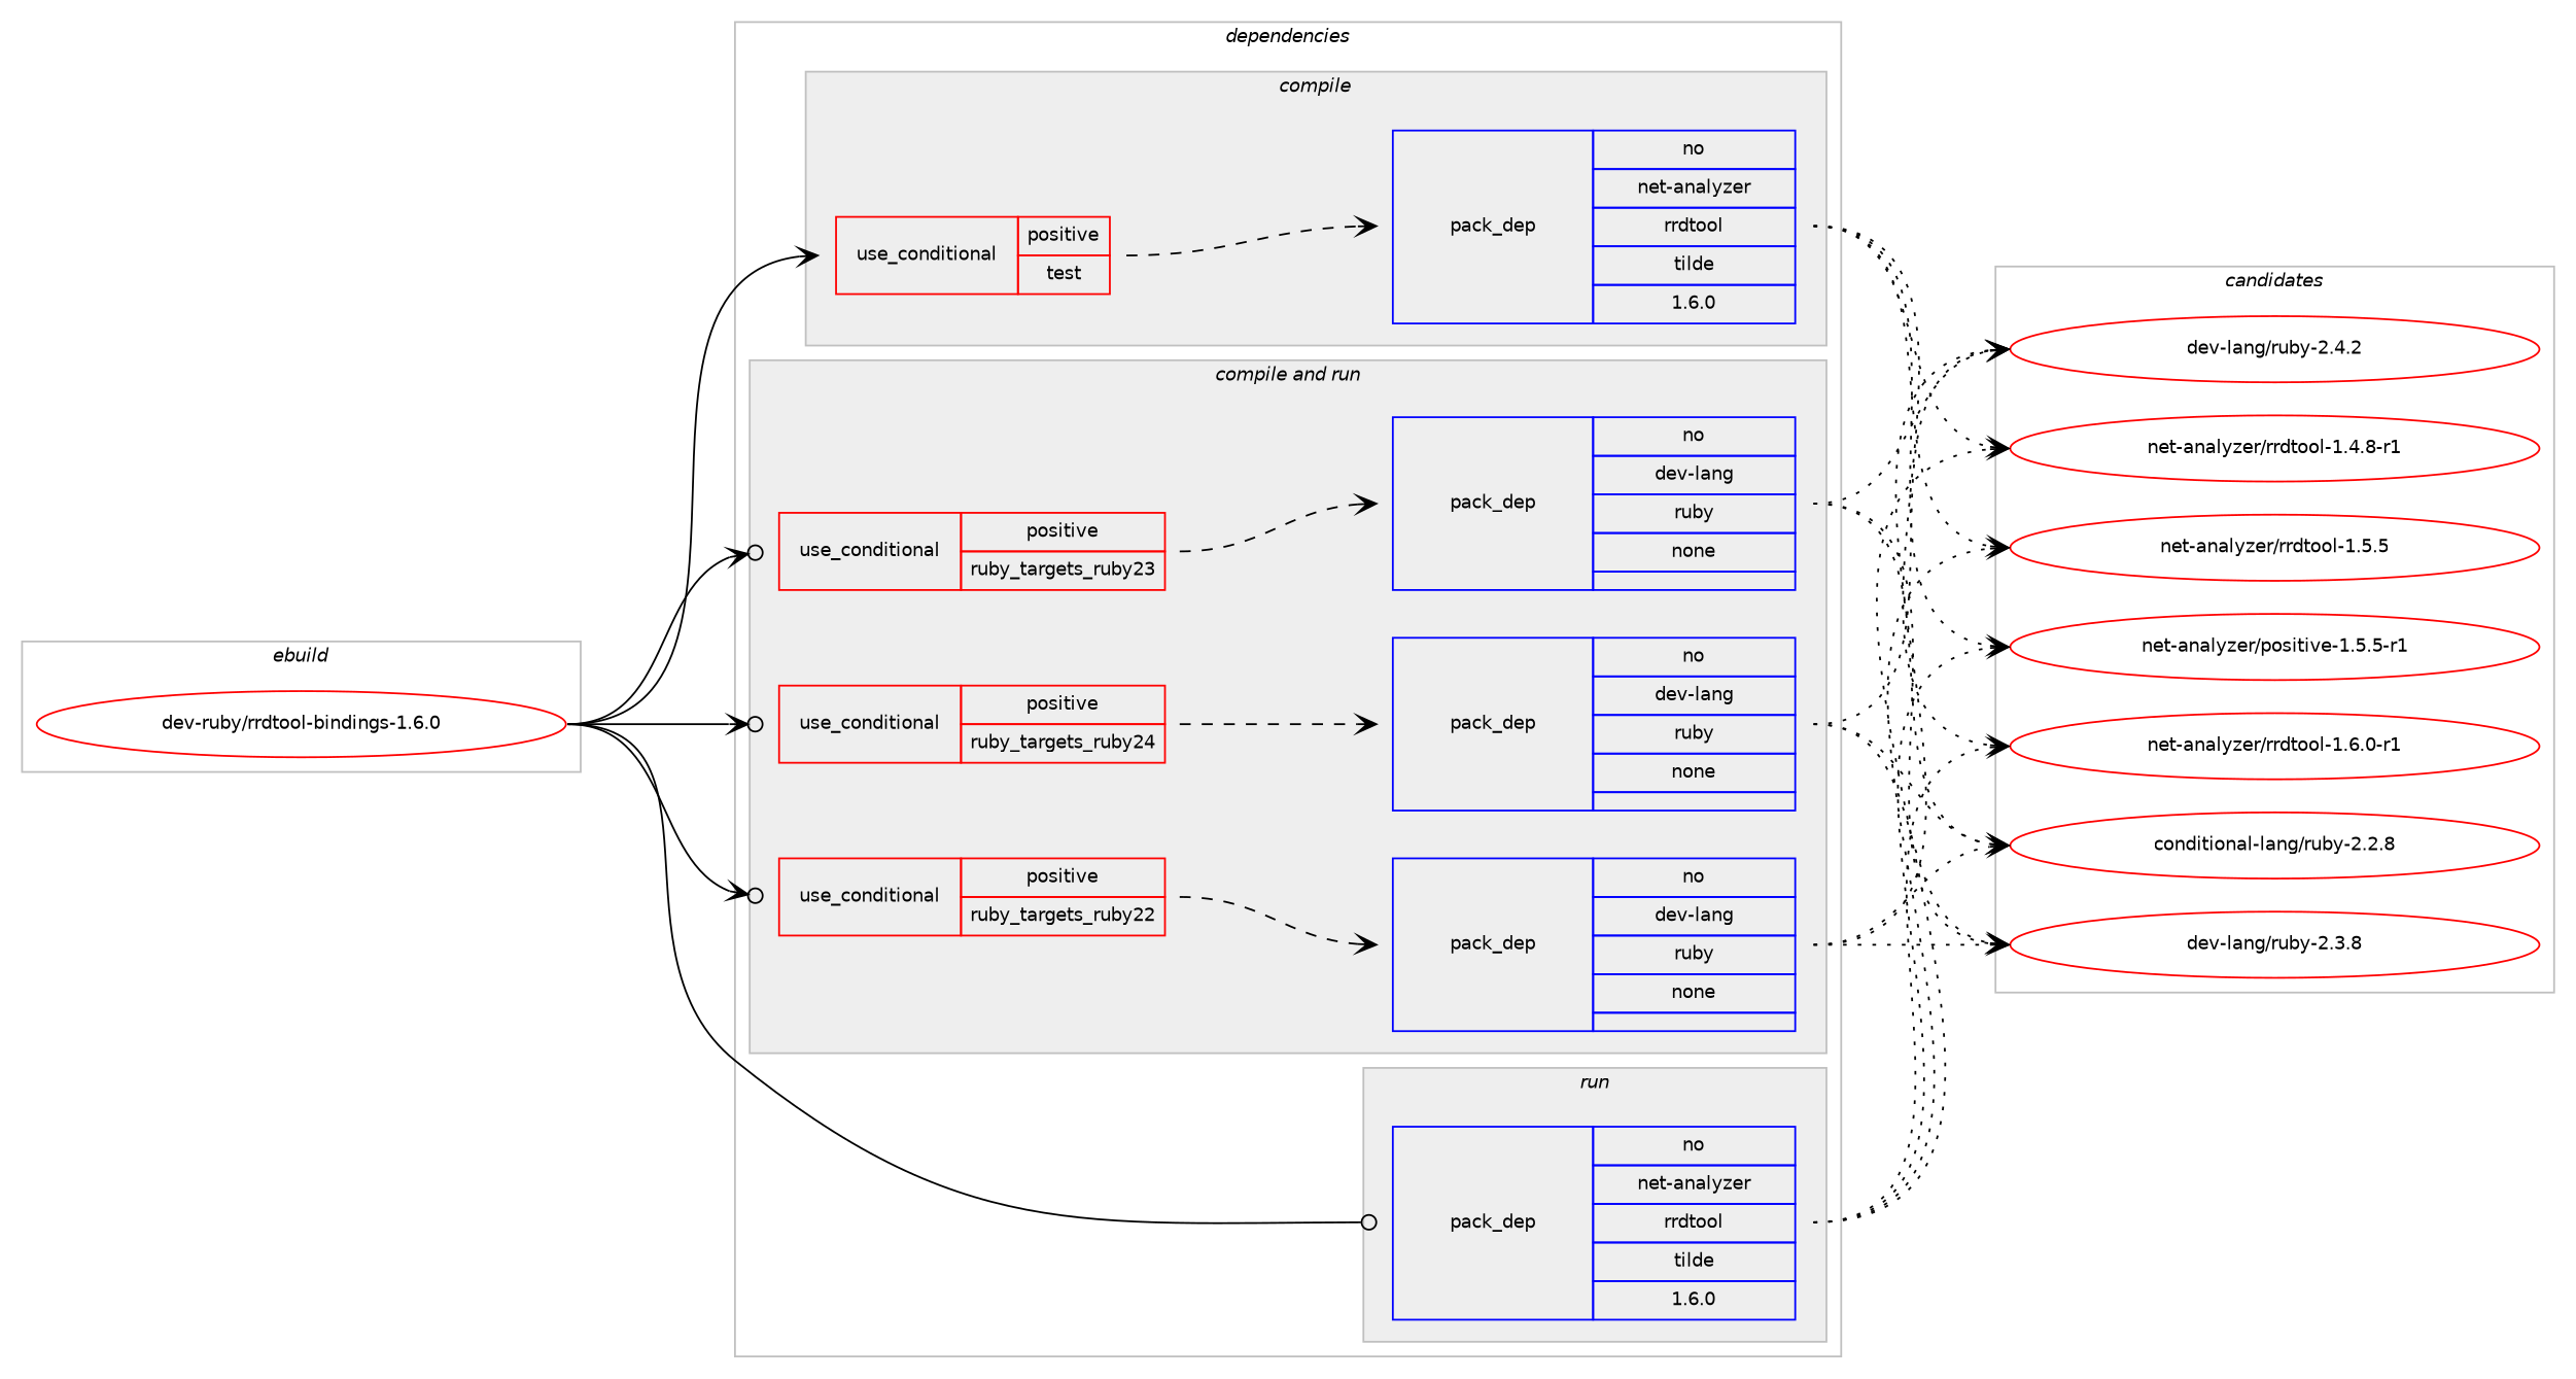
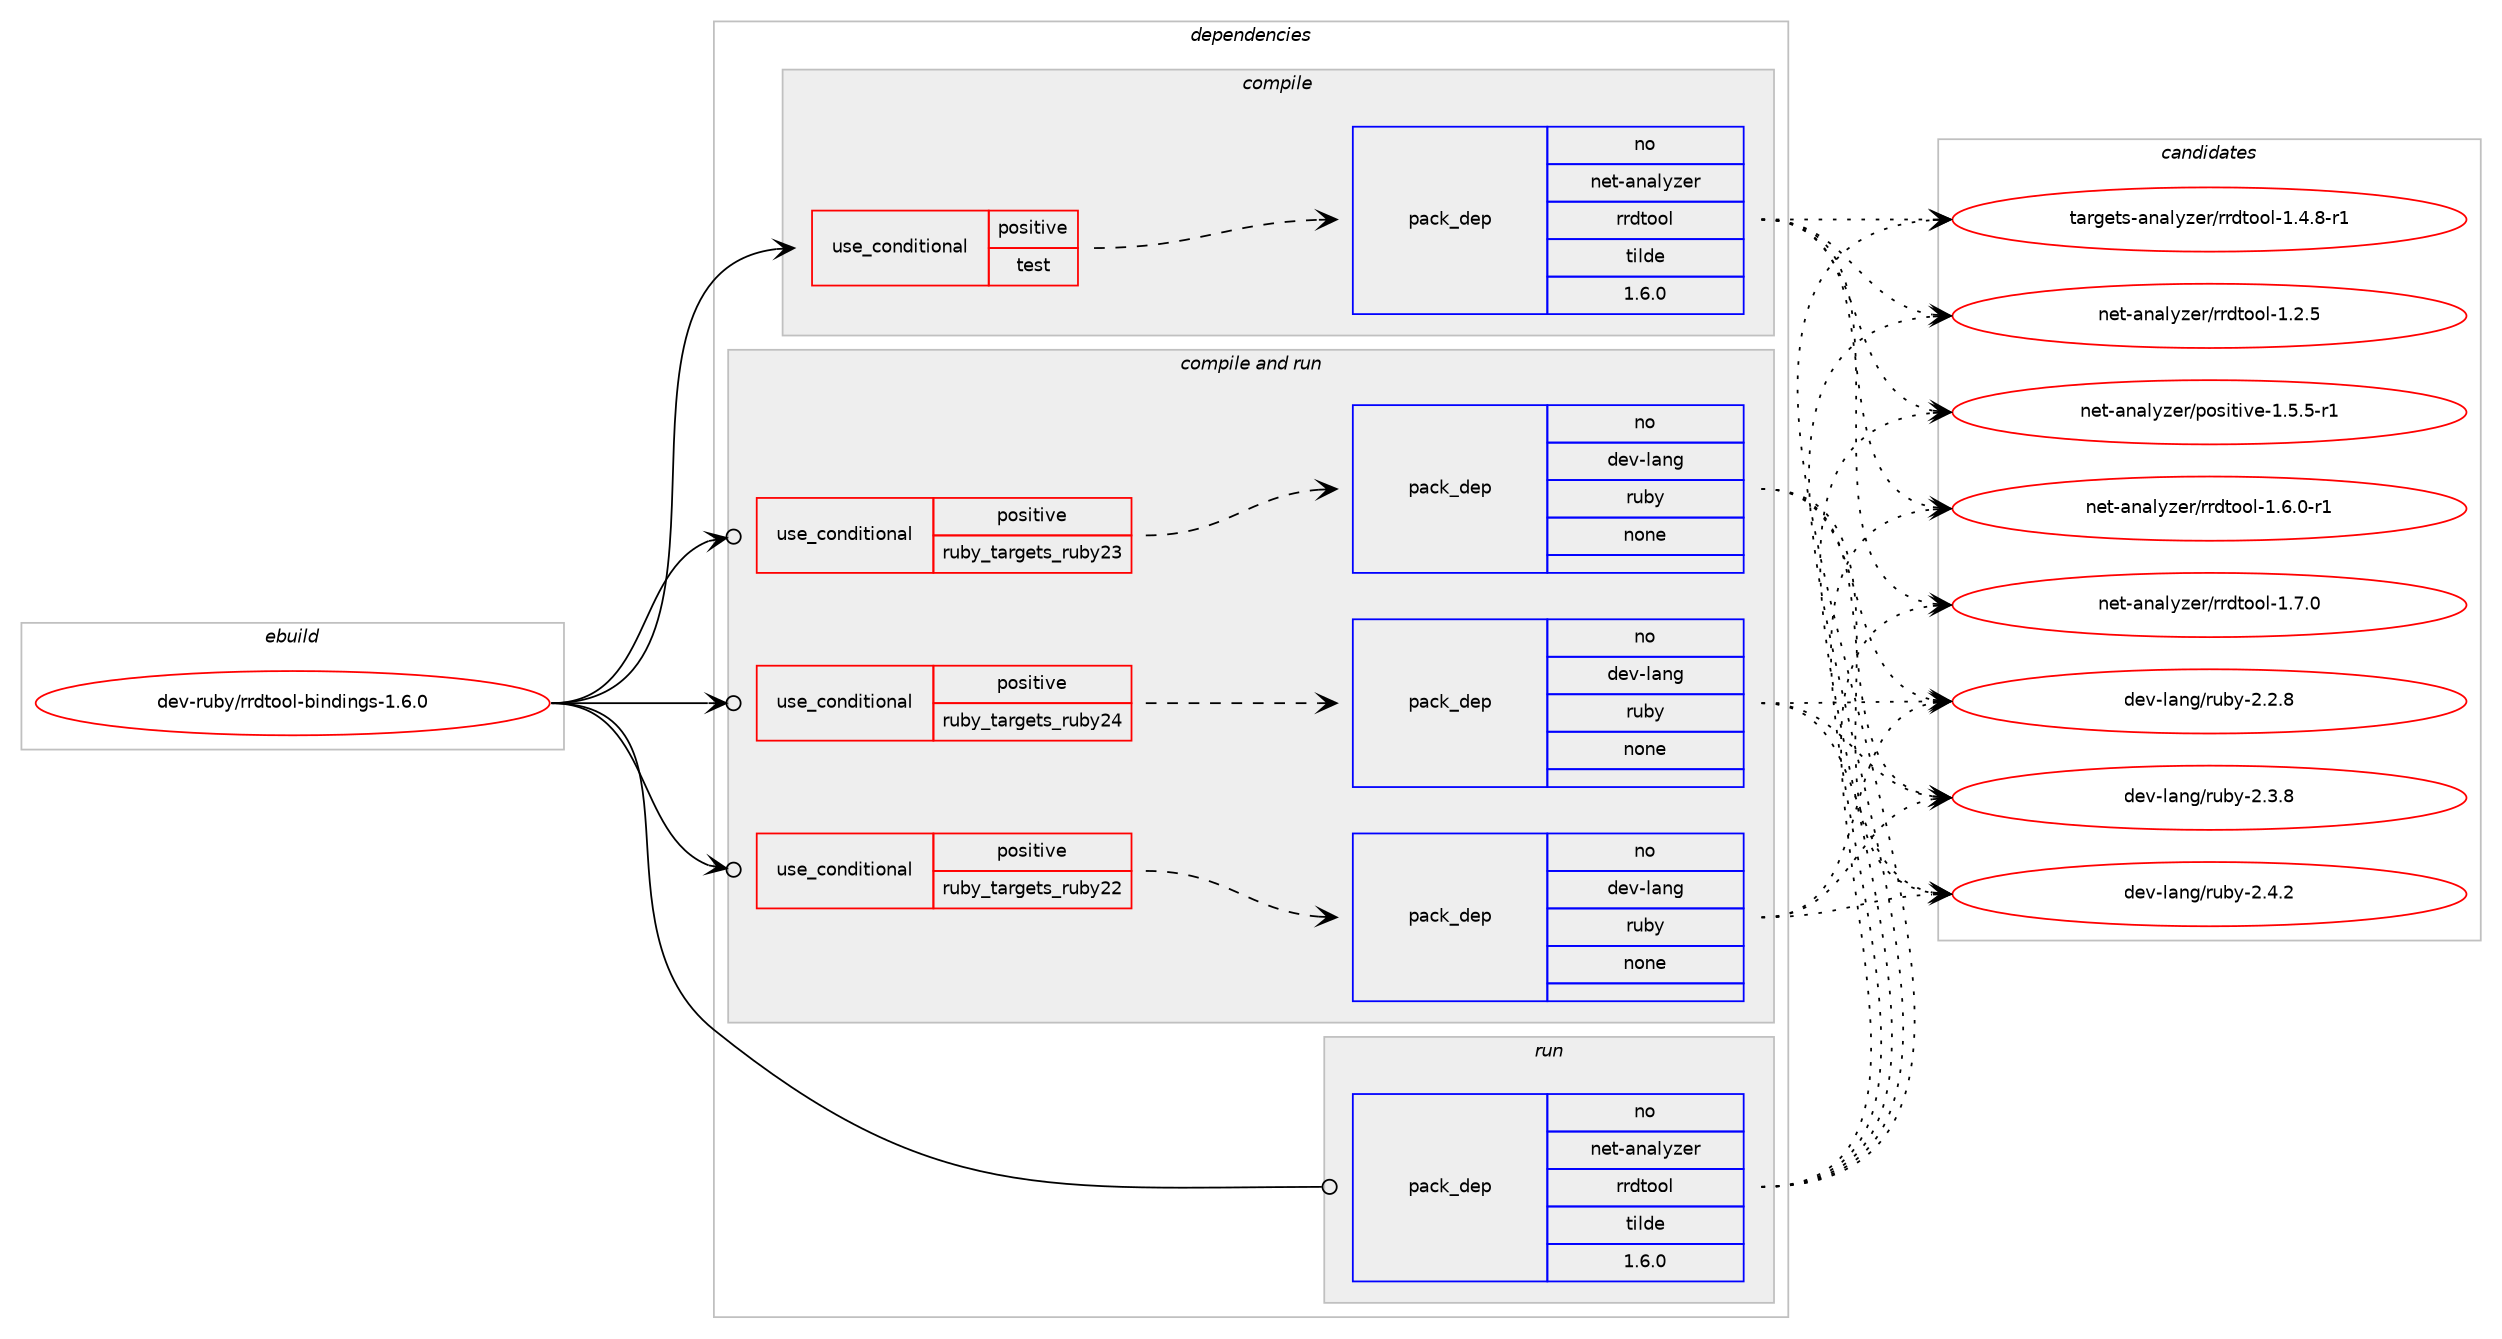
  digraph {
    compound=true
    concentrate=true
    fontname=Helvetica
    fontsize=10
    newrank=true
    rankdir=LR
    ranksep=1.5
    node [color=red fontname=Helvetica fontsize=10]
    edge [arrowhead=vee headport=w style=dotted tailport=e weight=100]
    n1 [label="dev-ruby/rrdtool-bindings-1.6.0" width=4]
    n2 [color=blue label=<<TABLE BORDER="0" CELLBORDER="1" CELLSPACING="0" CELLPADDING="4" WIDTH="220"><TR><TD ROWSPAN="6" CELLPADDING="30">pack_dep</TD></TR><TR><TD WIDTH="110">no</TD></TR><TR><TD>net-analyzer</TD></TR><TR><TD>rrdtool</TD></TR><TR><TD>tilde</TD></TR><TR><TD>1.6.0</TD></TR></TABLE>> shape=none]
    n3 [label=<<TABLE BORDER="0" CELLBORDER="1" CELLSPACING="0" CELLPADDING="4"><TR><TD ROWSPAN="3" CELLPADDING="10">use_conditional</TD></TR><TR><TD>positive</TD></TR><TR><TD>test</TD></TR></TABLE>> shape=none]
    n4 [color=blue label=<<TABLE BORDER="0" CELLBORDER="1" CELLSPACING="0" CELLPADDING="4" WIDTH="220"><TR><TD ROWSPAN="6" CELLPADDING="30">pack_dep</TD></TR><TR><TD WIDTH="110">no</TD></TR><TR><TD>dev-lang</TD></TR><TR><TD>ruby</TD></TR><TR><TD>none</TD></TR><TR><TD></TD></TR></TABLE>> shape=none]
    n5 [label=<<TABLE BORDER="0" CELLBORDER="1" CELLSPACING="0" CELLPADDING="4"><TR><TD ROWSPAN="3" CELLPADDING="10">use_conditional</TD></TR><TR><TD>positive</TD></TR><TR><TD>ruby_targets_ruby22</TD></TR></TABLE>> shape=none]
    n6 [color=blue label=<<TABLE BORDER="0" CELLBORDER="1" CELLSPACING="0" CELLPADDING="4" WIDTH="220"><TR><TD ROWSPAN="6" CELLPADDING="30">pack_dep</TD></TR><TR><TD WIDTH="110">no</TD></TR><TR><TD>dev-lang</TD></TR><TR><TD>ruby</TD></TR><TR><TD>none</TD></TR><TR><TD></TD></TR></TABLE>> shape=none]
    n7 [label=<<TABLE BORDER="0" CELLBORDER="1" CELLSPACING="0" CELLPADDING="4"><TR><TD ROWSPAN="3" CELLPADDING="10">use_conditional</TD></TR><TR><TD>positive</TD></TR><TR><TD>ruby_targets_ruby23</TD></TR></TABLE>> shape=none]
    n8 [color=blue label=<<TABLE BORDER="0" CELLBORDER="1" CELLSPACING="0" CELLPADDING="4" WIDTH="220"><TR><TD ROWSPAN="6" CELLPADDING="30">pack_dep</TD></TR><TR><TD WIDTH="110">no</TD></TR><TR><TD>dev-lang</TD></TR><TR><TD>ruby</TD></TR><TR><TD>none</TD></TR><TR><TD></TD></TR></TABLE>> shape=none]
    n9 [label=<<TABLE BORDER="0" CELLBORDER="1" CELLSPACING="0" CELLPADDING="4"><TR><TD ROWSPAN="3" CELLPADDING="10">use_conditional</TD></TR><TR><TD>positive</TD></TR><TR><TD>ruby_targets_ruby24</TD></TR></TABLE>> shape=none]
    n10 [color=blue label=<<TABLE BORDER="0" CELLBORDER="1" CELLSPACING="0" CELLPADDING="4" WIDTH="220"><TR><TD ROWSPAN="6" CELLPADDING="30">pack_dep</TD></TR><TR><TD WIDTH="110">no</TD></TR><TR><TD>net-analyzer</TD></TR><TR><TD>rrdtool</TD></TR><TR><TD>tilde</TD></TR><TR><TD>1.6.0</TD></TR></TABLE>> shape=none]
-   n11 [label="net-analyzer/rrdtool-1.4.8-r1" width=4]
-   n12 [label="net-analyzer/rrdtool-1.5.5" width=4]
+   n11 [label="targets-analyzer/rrdtool-1.4.8-r1" width=4]
+   n12 [label="net-analyzer/rrdtool-1.2.5" width=4]
    n13 [label="net-analyzer/positive-1.5.5-r1" width=4]
    n14 [label="net-analyzer/rrdtool-1.6.0-r1" width=4]
-   n16 [label="conditional-lang/ruby-2.2.8" width=4]
+   n15 [label="net-analyzer/rrdtool-1.7.0" width=4]
+   n16 [label="dev-lang/ruby-2.2.8" width=4]
    n17 [label="dev-lang/ruby-2.3.8" width=4]
    n18 [label="dev-lang/ruby-2.4.2" width=4]
    subgraph cluster_1 {
      color=gray
      label=<<i>ebuild</i>>
      rank=same
      n1
    }
    subgraph cluster_2 {
      color=gray
      label=<<i>dependencies</i>>
      subgraph cluster_3 {
        color=gray
        fillcolor="#eeeeee"
        label=<<i>compile</i>>
        style=filled
        subgraph sub_4 {
          color=gray
          fillcolor="#eeeeee"
          label=<<i>compile</i>>
          style=filled
          n3
          subgraph sub_5 {
            color=gray
            fillcolor="#eeeeee"
            label=<<i>compile</i>>
            style=filled
            n2
          }
        }
      }
      subgraph cluster_6 {
        color=gray
        fillcolor="#eeeeee"
        label=<<i>compile and run</i>>
        style=filled
        subgraph sub_7 {
          color=gray
          fillcolor="#eeeeee"
          label=<<i>compile and run</i>>
          style=filled
          n5
          subgraph sub_8 {
            color=gray
            fillcolor="#eeeeee"
            label=<<i>compile and run</i>>
            style=filled
            n4
          }
        }
        subgraph sub_9 {
          color=gray
          fillcolor="#eeeeee"
          label=<<i>compile and run</i>>
          style=filled
          n7
          subgraph sub_10 {
            color=gray
            fillcolor="#eeeeee"
            label=<<i>compile and run</i>>
            style=filled
            n6
          }
        }
        subgraph sub_11 {
          color=gray
          fillcolor="#eeeeee"
          label=<<i>compile and run</i>>
          style=filled
          n9
          subgraph sub_12 {
            color=gray
            fillcolor="#eeeeee"
            label=<<i>compile and run</i>>
            style=filled
            n8
          }
        }
      }
      subgraph cluster_13 {
        color=gray
        fillcolor="#eeeeee"
        label=<<i>run</i>>
        style=filled
        subgraph sub_14 {
          color=gray
          fillcolor="#eeeeee"
          label=<<i>run</i>>
          style=filled
          n10
        }
      }
    }
    subgraph cluster_15 {
      color=gray
      label=<<i>candidates</i>>
      rank=same
      subgraph sub_16 {
        color=black
        label=<<i>candidates</i>>
        nodesep=1
        rank=same
        n11
        n12
        n13
        n14
+       n15
      }
      subgraph sub_17 {
        color=black
        label=<<i>candidates</i>>
        nodesep=1
        rank=same
        n16
        n17
        n18
      }
      subgraph sub_18 {
        color=black
        label=<<i>candidates</i>>
        nodesep=1
        rank=same
        n16
        n17
        n18
      }
      subgraph sub_19 {
        color=black
        label=<<i>candidates</i>>
        nodesep=1
        rank=same
        n16
        n17
        n18
      }
      subgraph sub_20 {
        color=black
        label=<<i>candidates</i>>
        nodesep=1
        rank=same
        n11
        n12
        n13
        n14
+       n15
      }
    }
    n1 -> n3 [style=solid weight=20]
    n1 -> n5 [arrowhead=odotvee style=solid weight=20]
    n1 -> n7 [arrowhead=odotvee style=solid weight=20]
    n1 -> n9 [arrowhead=odotvee style=solid weight=20]
    n1 -> n10 [arrowhead=odot style=solid weight=20]
    n2 -> n11
    n2 -> n12
    n2 -> n13
    n2 -> n14
+   n2 -> n15
    n3 -> n2 [style=dashed weight=20]
    n4 -> n16
    n4 -> n17
    n4 -> n18
    n5 -> n4 [style=dashed weight=20]
    n6 -> n16
    n6 -> n17
    n6 -> n18
    n7 -> n6 [style=dashed weight=20]
    n8 -> n16
    n8 -> n17
    n8 -> n18
    n9 -> n8 [style=dashed weight=20]
    n10 -> n11
    n10 -> n12
    n10 -> n13
    n10 -> n14
+   n10 -> n15
  }
